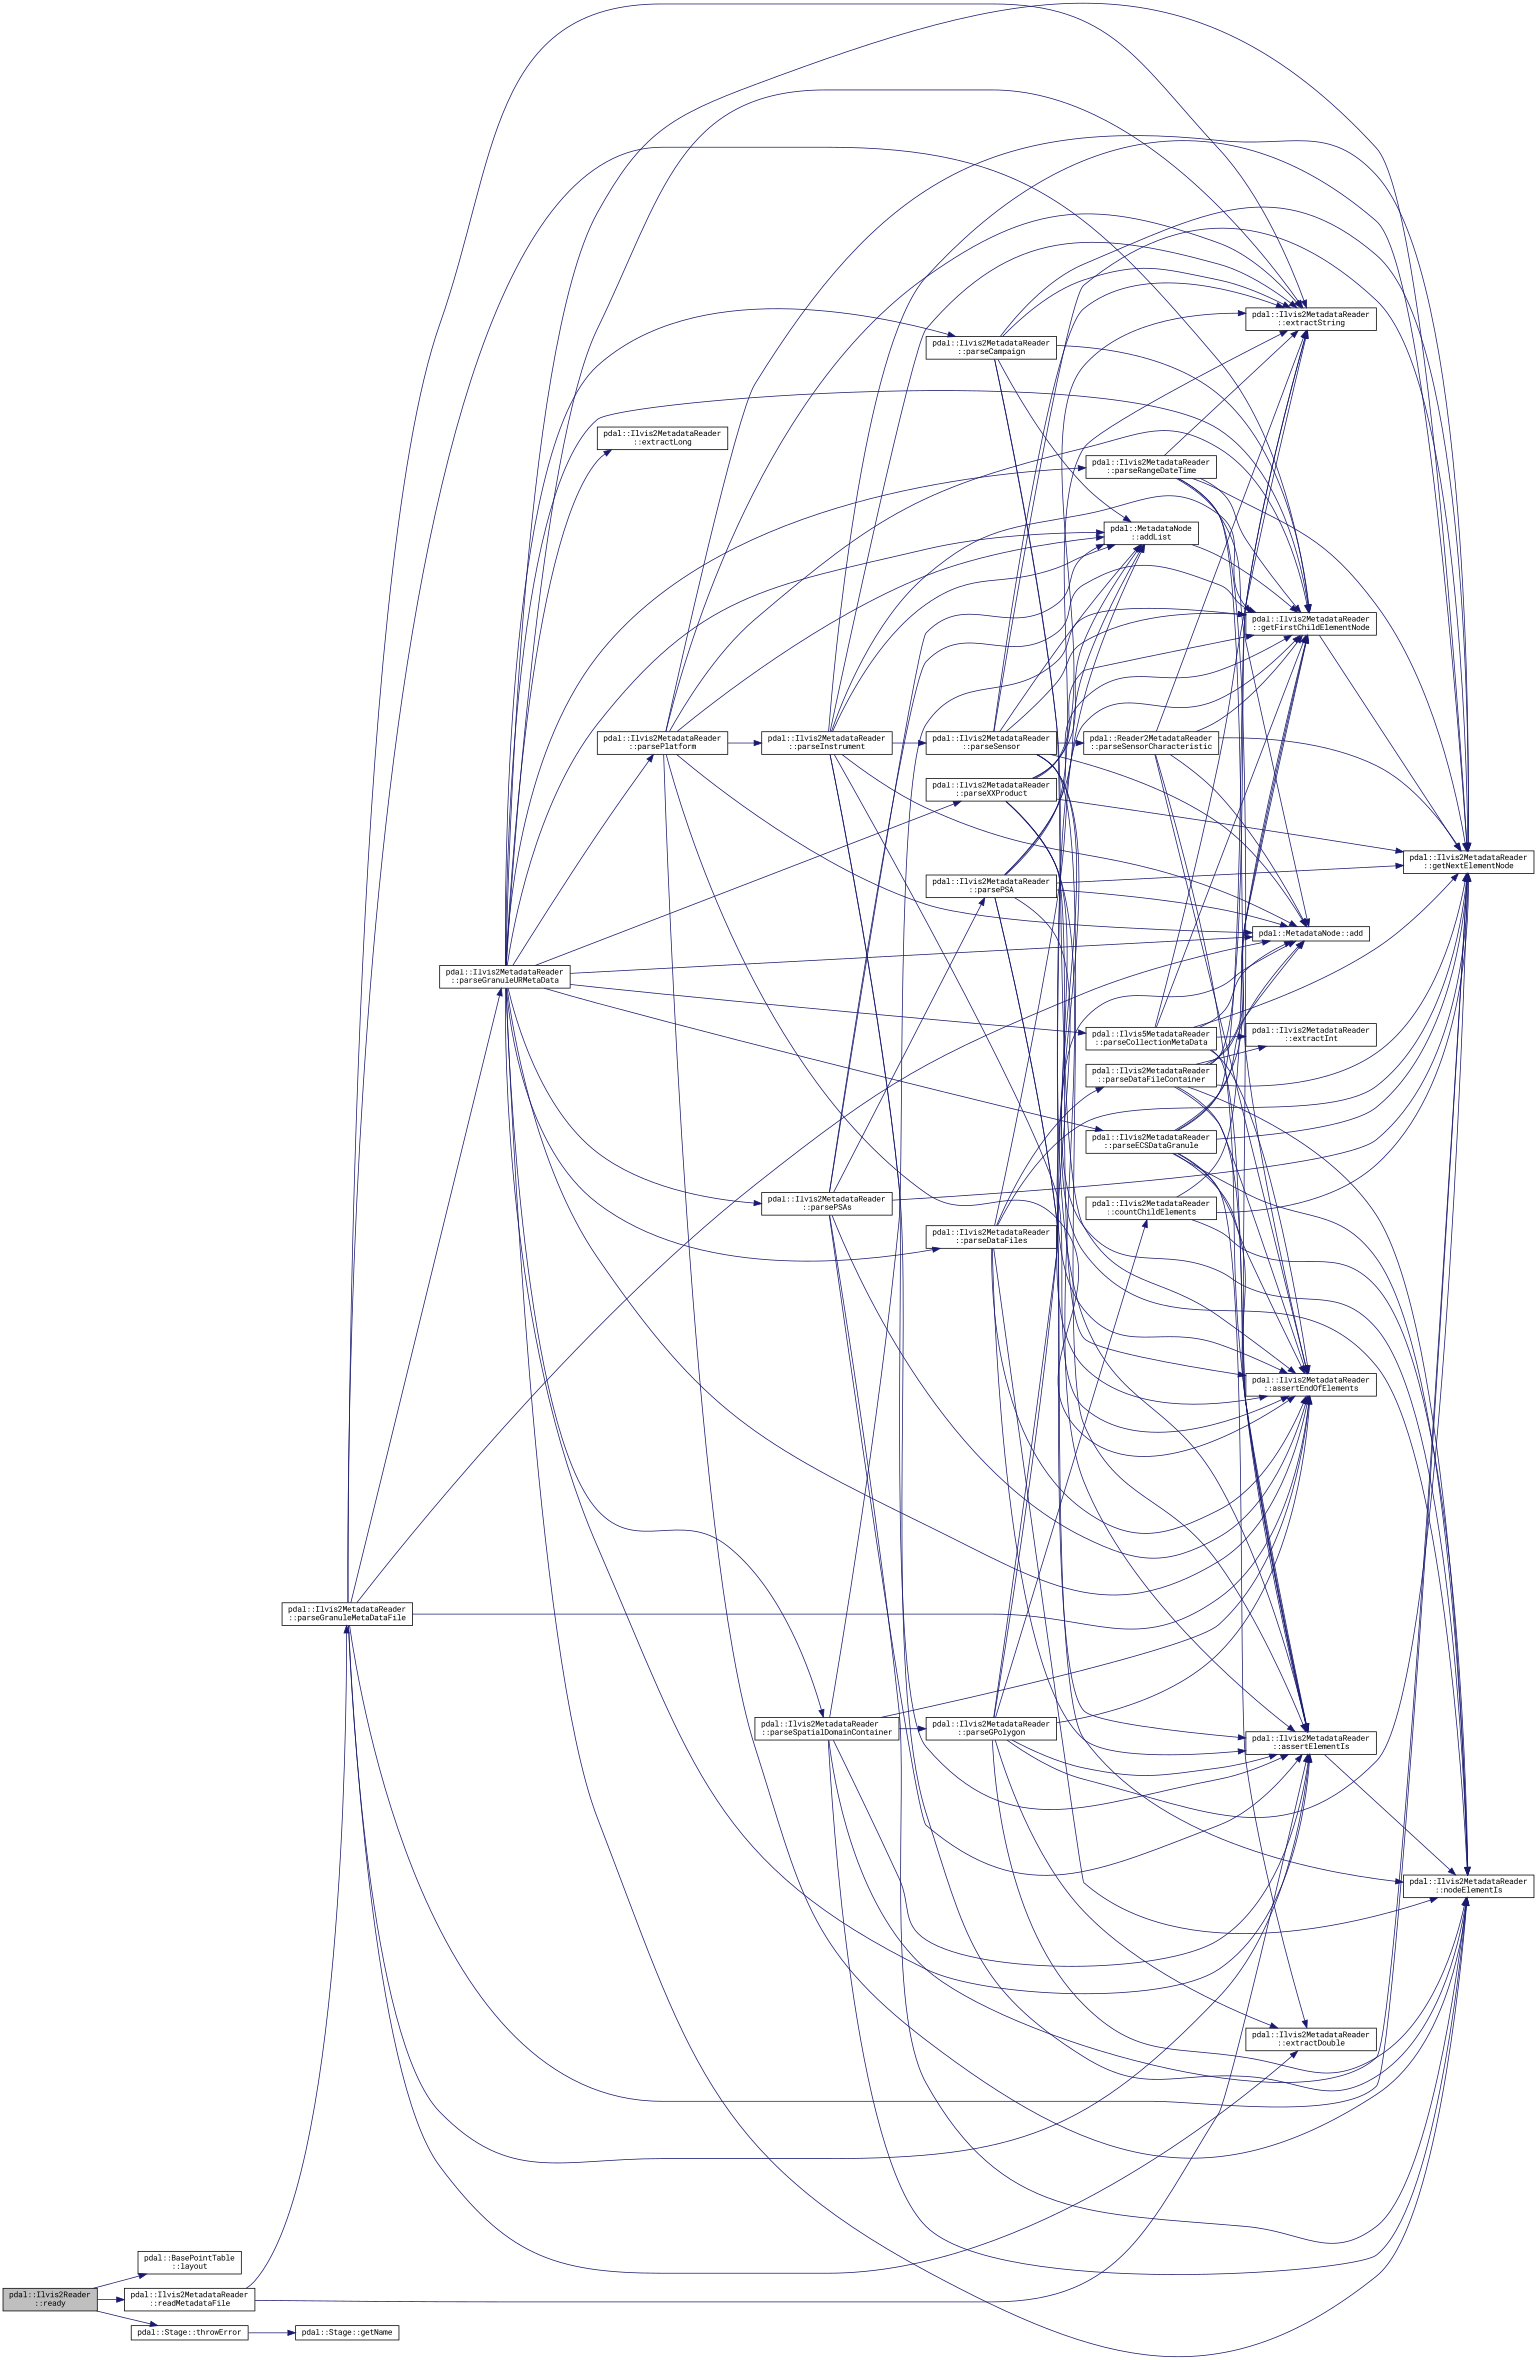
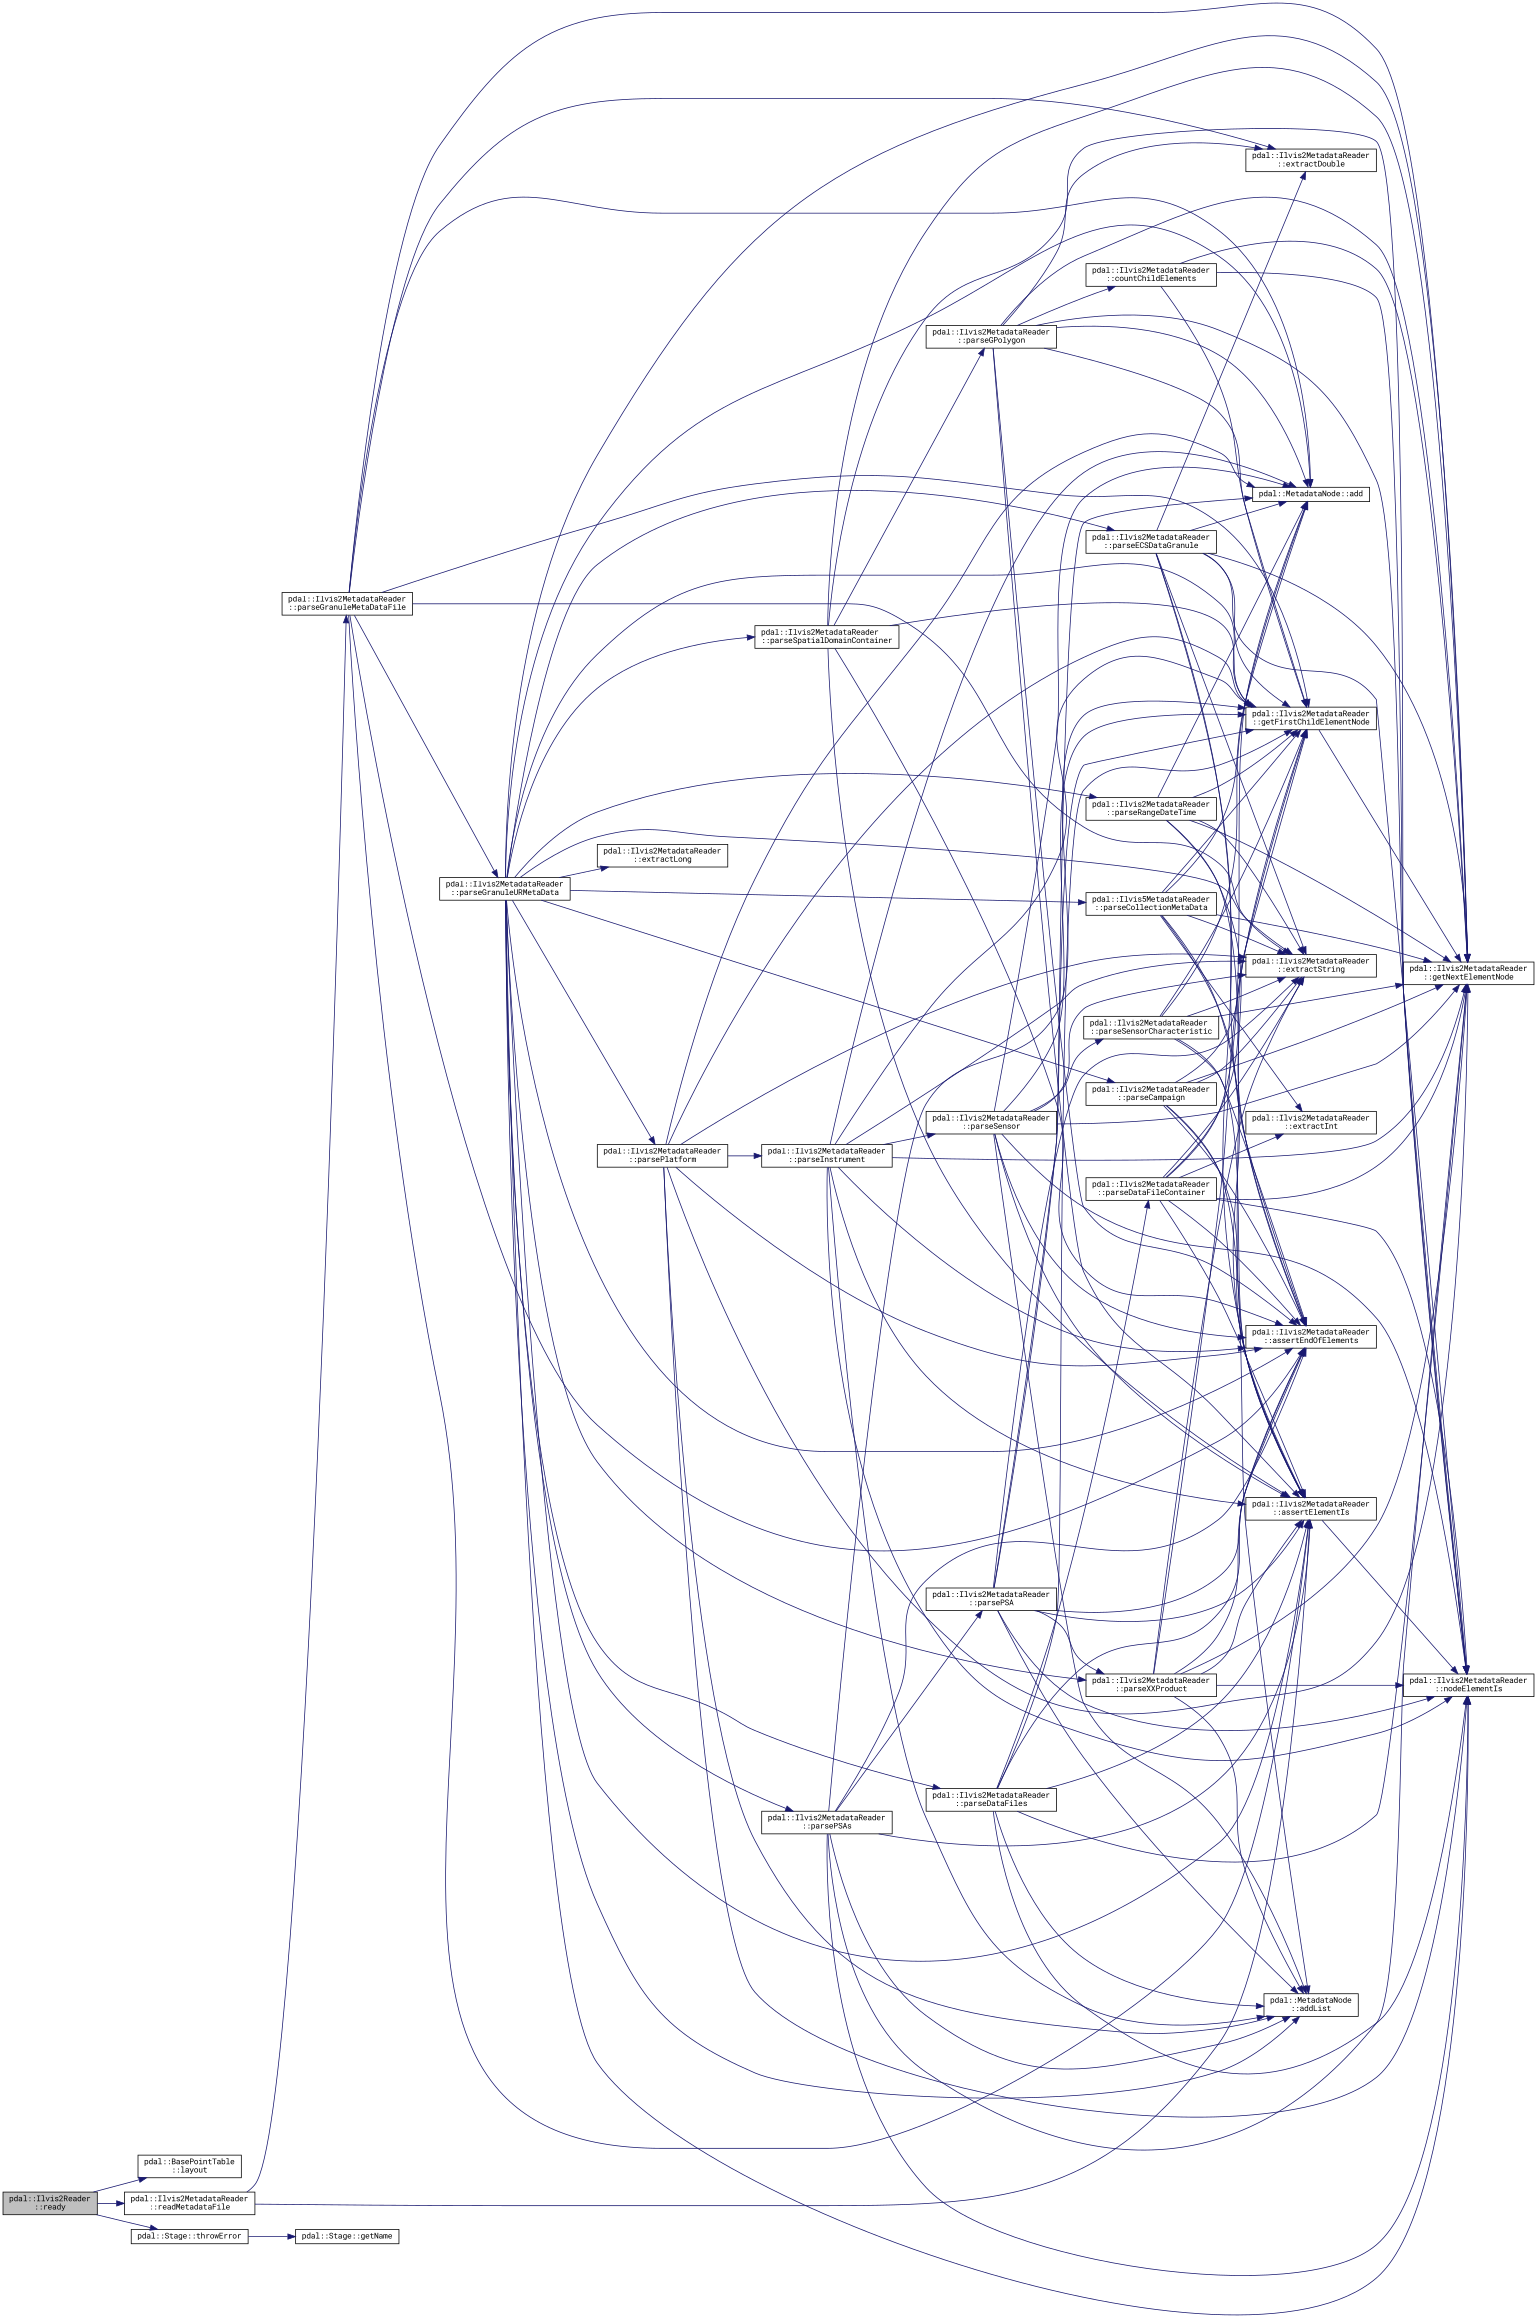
  digraph {
    fontname="Roboto Mono"
    rankdir=LR
    node [color=black fillcolor=white fontname="Roboto Mono" fontsize=10 shape=record style=filled]
    edge [color=midnightblue fontname="Roboto Mono" fontsize=10 labelfontname=Helvetica labelfontsize=10 style=solid]
    n1 [fillcolor=grey75 fontcolor=black height=0.2 label="pdal::Ilvis2Reader\l::ready" width=0.4]
    n2 [height=0.2 label="pdal::BasePointTable\l::layout" width=0.4]
    n3 [height=0.2 label="pdal::Ilvis2MetadataReader\l::readMetadataFile" width=0.4]
    n4 [height=0.2 label="pdal::Stage::throwError" width=0.4]
    n5 [height=0.2 label="pdal::Ilvis2MetadataReader\l::parseGranuleMetaDataFile" width=0.4]
    n6 [height=0.2 label="pdal::Ilvis2MetadataReader\l::assertElementIs" width=0.4]
    n7 [height=0.2 label="pdal::Stage::getName" width=0.4]
    n8 [height=0.2 label="pdal::MetadataNode::add" width=0.4]
    n9 [height=0.2 label="pdal::Ilvis2MetadataReader\l::assertEndOfElements" width=0.4]
    n10 [height=0.2 label="pdal::Ilvis2MetadataReader\l::extractDouble" width=0.4]
    n11 [height=0.2 label="pdal::Ilvis2MetadataReader\l::extractString" width=0.4]
    n12 [height=0.2 label="pdal::Ilvis2MetadataReader\l::getFirstChildElementNode" width=0.4]
    n13 [height=0.2 label="pdal::Ilvis2MetadataReader\l::getNextElementNode" width=0.4]
    n14 [height=0.2 label="pdal::Ilvis2MetadataReader\l::parseGranuleURMetaData" width=0.4]
    n15 [height=0.2 label="pdal::Ilvis2MetadataReader\l::nodeElementIs" width=0.4]
    n16 [height=0.2 label="pdal::MetadataNode\l::addList" width=0.4]
    n17 [height=0.2 label="pdal::Ilvis2MetadataReader\l::extractLong" width=0.4]
    n18 [height=0.2 label="pdal::Ilvis2MetadataReader\l::parseCampaign" width=0.4]
    n19 [height=0.2 label="pdal::Ilvis5MetadataReader\l::parseCollectionMetaData" width=0.4]
    n20 [height=0.2 label="pdal::Ilvis2MetadataReader\l::parseDataFiles" width=0.4]
    n21 [height=0.2 label="pdal::Ilvis2MetadataReader\l::parseECSDataGranule" width=0.4]
    n22 [height=0.2 label="pdal::Ilvis2MetadataReader\l::parsePlatform" width=0.4]
    n23 [height=0.2 label="pdal::Ilvis2MetadataReader\l::parsePSAs" width=0.4]
    n24 [height=0.2 label="pdal::Ilvis2MetadataReader\l::parseRangeDateTime" width=0.4]
    n25 [height=0.2 label="pdal::Ilvis2MetadataReader\l::parseSpatialDomainContainer" width=0.4]
    n26 [height=0.2 label="pdal::Ilvis2MetadataReader\l::parseXXProduct" width=0.4]
    n27 [height=0.2 label="pdal::Ilvis2MetadataReader\l::extractInt" width=0.4]
    n28 [height=0.2 label="pdal::Ilvis2MetadataReader\l::parseDataFileContainer" width=0.4]
    n29 [height=0.2 label="pdal::Ilvis2MetadataReader\l::parseInstrument" width=0.4]
    n30 [height=0.2 label="pdal::Ilvis2MetadataReader\l::parsePSA" width=0.4]
    n31 [height=0.2 label="pdal::Ilvis2MetadataReader\l::parseGPolygon" width=0.4]
    n32 [height=0.2 label="pdal::Ilvis2MetadataReader\l::parseSensor" width=0.4]
-   n33 [height=0.2 label="pdal::Reader2MetadataReader\l::parseSensorCharacteristic" width=0.4]
+   n33 [height=0.2 label="pdal::Ilvis2MetadataReader\l::parseSensorCharacteristic" width=0.4]
    n34 [height=0.2 label="pdal::Ilvis2MetadataReader\l::countChildElements" width=0.4]
    n1 -> n2
    n1 -> n3
    n1 -> n4
    n3 -> n5
    n3 -> n6
    n4 -> n7
    n5 -> n6
    n5 -> n8
    n5 -> n9
    n5 -> n10
    n5 -> n11
    n5 -> n12
    n5 -> n13
    n5 -> n14
    n6 -> n15
    n12 -> n13
    n14 -> n6
    n14 -> n8
    n14 -> n9
    n14 -> n11
    n14 -> n12
    n14 -> n13
    n14 -> n15
    n14 -> n16
    n14 -> n17
    n14 -> n18
    n14 -> n19
    n14 -> n20
    n14 -> n21
    n14 -> n22
    n14 -> n23
    n14 -> n24
    n14 -> n25
    n14 -> n26
    n18 -> n6
    n18 -> n9
    n18 -> n11
    n18 -> n12
    n18 -> n13
    n18 -> n16
    n19 -> n6
    n19 -> n8
    n19 -> n9
    n19 -> n11
    n19 -> n12
    n19 -> n13
    n19 -> n27
    n20 -> n6
    n20 -> n9
-   n16 -> n12
+   n20 -> n12
    n20 -> n13
    n20 -> n15
    n20 -> n16
    n20 -> n28
    n21 -> n6
    n21 -> n8
    n21 -> n9
    n21 -> n10
    n21 -> n11
    n21 -> n12
    n21 -> n13
    n21 -> n15
    n22 -> n8
    n22 -> n9
    n22 -> n11
    n22 -> n12
    n22 -> n13
    n22 -> n15
    n22 -> n16
    n22 -> n29
    n23 -> n6
    n23 -> n9
    n23 -> n12
    n23 -> n13
    n23 -> n15
    n23 -> n16
    n23 -> n30
    n24 -> n6
    n24 -> n8
    n24 -> n9
    n24 -> n11
    n24 -> n12
    n24 -> n13
    n25 -> n6
    n25 -> n9
    n25 -> n12
    n25 -> n13
    n25 -> n15
    n25 -> n31
    n26 -> n6
    n26 -> n9
    n26 -> n11
    n26 -> n12
    n26 -> n13
    n26 -> n15
    n26 -> n16
    n28 -> n6
    n28 -> n8
    n28 -> n9
    n28 -> n11
    n28 -> n12
    n28 -> n13
    n28 -> n15
    n28 -> n27
    n29 -> n6
    n29 -> n8
    n29 -> n9
    n29 -> n11
    n29 -> n12
    n29 -> n13
    n29 -> n15
    n29 -> n16
    n29 -> n32
    n30 -> n6
    n30 -> n8
    n30 -> n9
    n30 -> n11
    n30 -> n12
-   n30 -> n13
+   n30 -> n26
    n30 -> n15
    n30 -> n16
    n31 -> n6
    n31 -> n8
    n31 -> n9
    n31 -> n10
    n31 -> n12
    n31 -> n13
    n31 -> n15
    n31 -> n34
    n32 -> n6
    n32 -> n8
    n32 -> n9
    n32 -> n11
    n32 -> n12
    n32 -> n13
    n32 -> n15
    n32 -> n16
    n32 -> n33
    n33 -> n6
    n33 -> n8
    n33 -> n9
    n33 -> n11
    n33 -> n12
    n33 -> n13
    n34 -> n12
    n34 -> n13
    n34 -> n15
  }
